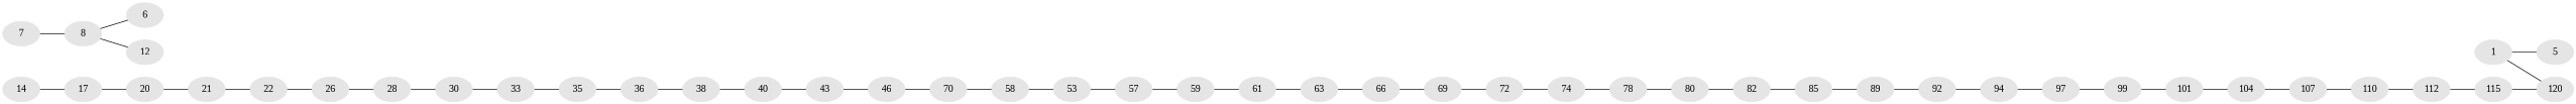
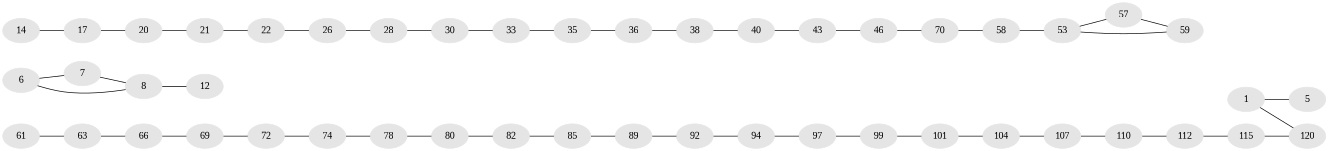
  graph {
    fontname="Liberation Serif"
    rankdir=LR
    node [color=gray90 fontname="Liberation Serif" style=filled]
    edge [fontname="Liberation Serif"]
    1 [super="+2"]
    5
    120 [super="+121"]
    6
    7
    8 [super="+9"]
    12 [super="+13"]
    14 [super="+15"]
    17 [super="+18"]
    20
    21
    22 [super="+23"]
    26 [super="+27"]
    28 [super="+29"]
    30 [super="+31"]
    33 [super="+34"]
    35
    36 [super="+37"]
    38 [super="+39"]
    40 [super="+41"]
    43 [super="+44"]
    46 [super="+47"]
    n23 [label=70 super="+51"]
    n24 [label=58]
    53 [super="+54"]
    57 [super="+58"]
    59 [super="+60"]
    61 [super="+62"]
    63 [super="+64"]
    66 [super="+67"]
    69 [super="+70"]
    72 [super="+73"]
    74 [super="+75"]
    78 [super="+79"]
    80 [super="+81"]
    82 [super="+83"]
    85 [super="+86"]
    89 [super="+90"]
    92 [super="+93"]
    94 [super="+95"]
    97 [super="+98"]
    99 [super="+100"]
    101 [super="+102"]
    104 [super="+105"]
    107 [super="+108"]
    110 [super="+111"]
    112 [super="+113"]
    115 [super="+116"]
    1 -- 5
    1 -- 120
+   6 -- 7
    7 -- 8
    8 -- 6
    8 -- 12
    14 -- 17
    17 -- 20
    20 -- 21
    21 -- 22
    22 -- 26
    26 -- 28
    28 -- 30
    30 -- 33
    33 -- 35
    35 -- 36
    36 -- 38
    38 -- 40
    40 -- 43
    43 -- 46
    46 -- n23
    n23 -- n24
    n24 -- 53
    53 -- 57
    57 -- 59
-   59 -- 61
+   59 -- 53
    61 -- 63
    63 -- 66
    66 -- 69
    69 -- 72
    72 -- 74
    74 -- 78
    78 -- 80
    80 -- 82
    82 -- 85
    85 -- 89
    89 -- 92
    92 -- 94
    94 -- 97
    97 -- 99
    99 -- 101
    101 -- 104
    104 -- 107
    107 -- 110
    110 -- 112
    112 -- 115
    115 -- 120
  }
